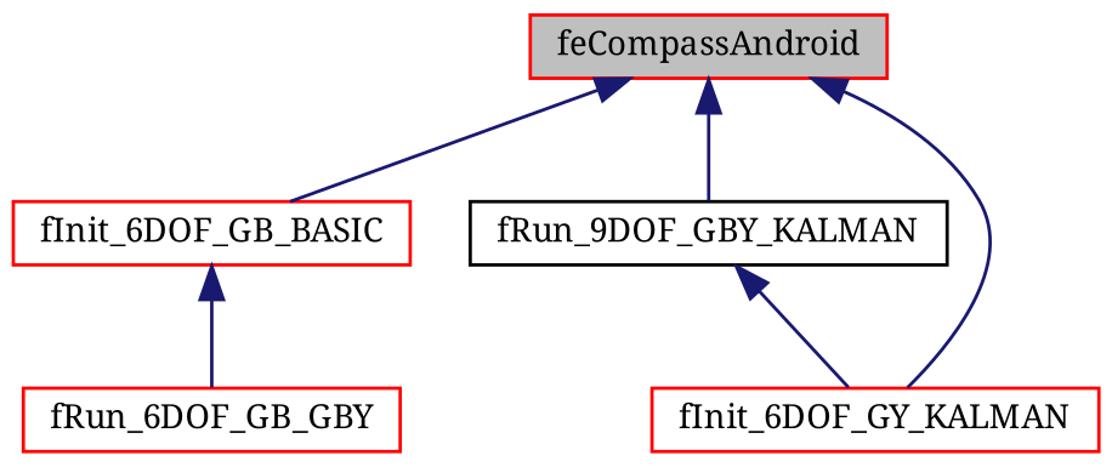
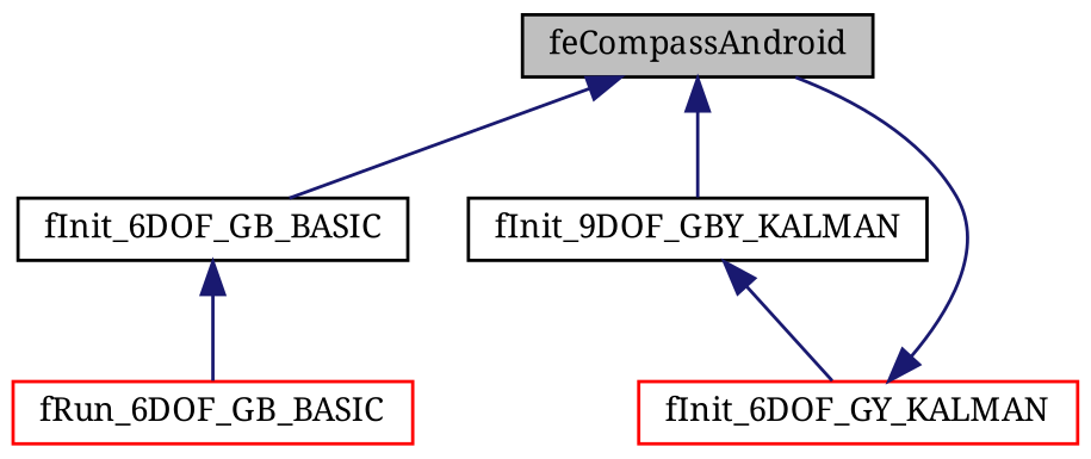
  digraph {
    fontname="Noto Serif"
    rankdir=TB
    node [color=black fillcolor=white fontname="Noto Serif" fontsize=10 shape=record style=filled]
    edge [color=midnightblue dir=back fontname="Noto Serif" fontsize=10 labelfontname=Helvetica labelfontsize=10 style=solid]
-   n1 [color=red fillcolor=grey75 fontcolor=black height=0.2 label=feCompassAndroid width=0.4]
-   n2 [color=red height=0.2 label=fInit_6DOF_GB_BASIC width=0.4]
-   n3 [height=0.2 label=fRun_9DOF_GBY_KALMAN width=0.4]
+   n1 [fillcolor=grey75 fontcolor=black height=0.2 label=feCompassAndroid width=0.4]
+   n2 [height=0.2 label=fInit_6DOF_GB_BASIC width=0.4]
+   n3 [height=0.2 label=fInit_9DOF_GBY_KALMAN width=0.4]
    n4 [color=red height=0.2 label=fInit_6DOF_GY_KALMAN width=0.4]
-   n5 [color=red height=0.2 label=fRun_6DOF_GB_GBY width=0.4]
+   n5 [color=red height=0.2 label=fRun_6DOF_GB_BASIC width=0.4]
    n1 -> n2
    n1 -> n3
-   n1 -> n4
+   n4 -> n1
    n2 -> n5
    n3 -> n4
  }
